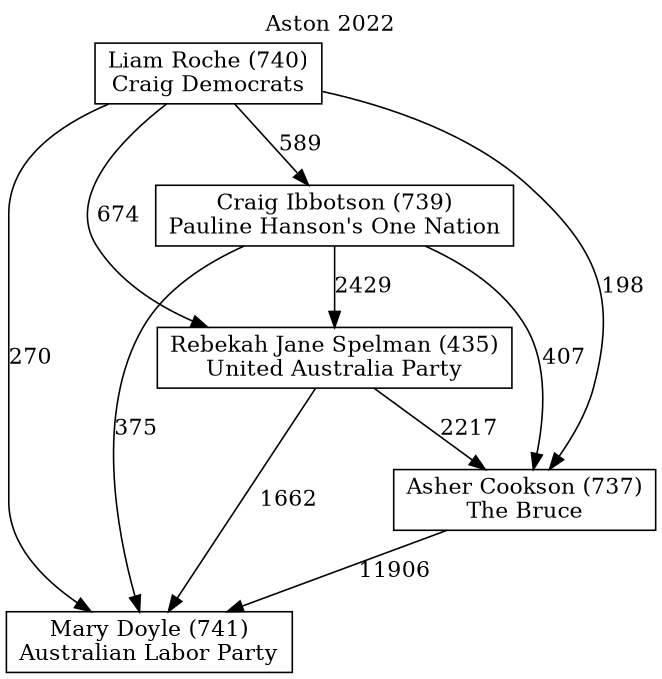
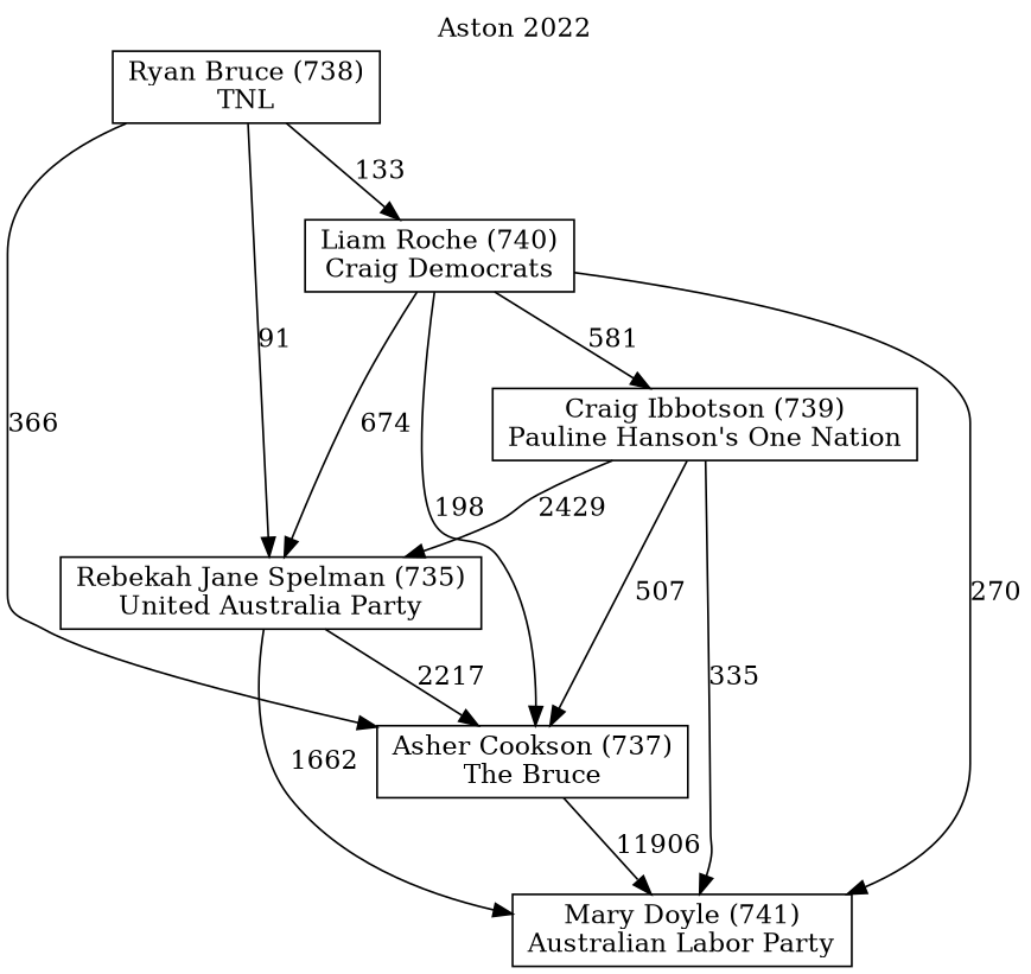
  digraph {
    label="Aston 2022"
    labelloc=t
    mclimit=10
    node [shape=box]
    n1 [label="Liam Roche (740)\nCraig Democrats"]
    n2 [label="Craig Ibbotson (739)\nPauline Hanson's One Nation"]
-   n3 [label="Rebekah Jane Spelman (435)\nUnited Australia Party"]
+   n3 [label="Rebekah Jane Spelman (735)\nUnited Australia Party"]
    n4 [label="Asher Cookson (737)\nThe Bruce"]
    n5 [label="Mary Doyle (741)\nAustralian Labor Party"]
-   n1 -> n2 [label=589]
+   n6 [label="Ryan Bruce (738)\nTNL"]
+   n1 -> n2 [label=581]
    n1 -> n3 [label=674]
    n1 -> n4 [label=198]
    n1 -> n5 [label=270]
    n2 -> n3 [label=2429]
-   n2 -> n4 [label=407]
-   n2 -> n5 [label=375]
+   n2 -> n4 [label=507]
+   n2 -> n5 [label=335]
    n3 -> n4 [label=2217]
    n3 -> n5 [label=1662]
    n4 -> n5 [label=11906]
+   n6 -> n1 [label=133]
+   n6 -> n3 [label=91]
+   n6 -> n4 [label=366]
  }
